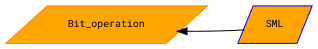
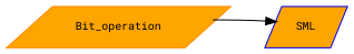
  digraph {
    rankdir=LR
    fontname="Roboto Mono"
    node [fillcolor=orange fontname="Roboto Mono" fontsize=10 shape=parallelogram style=filled]
    n1 [color=darkorange fontcolor=black height=0.2 label=Bit_operation width=0.4]
    n2 [color=blue height=0.2 label=SML width=0.4]
-   n1 -> n2 [dir=back fontname="Roboto Mono" fontsize=10 labelfontname=Helvetica labelfontsize=10 shape=plaintext style=solid]
+   n2 -> n1 [dir=back fontname="Roboto Mono" fontsize=10 labelfontname=Helvetica labelfontsize=10 shape=plaintext style=solid]
  }
